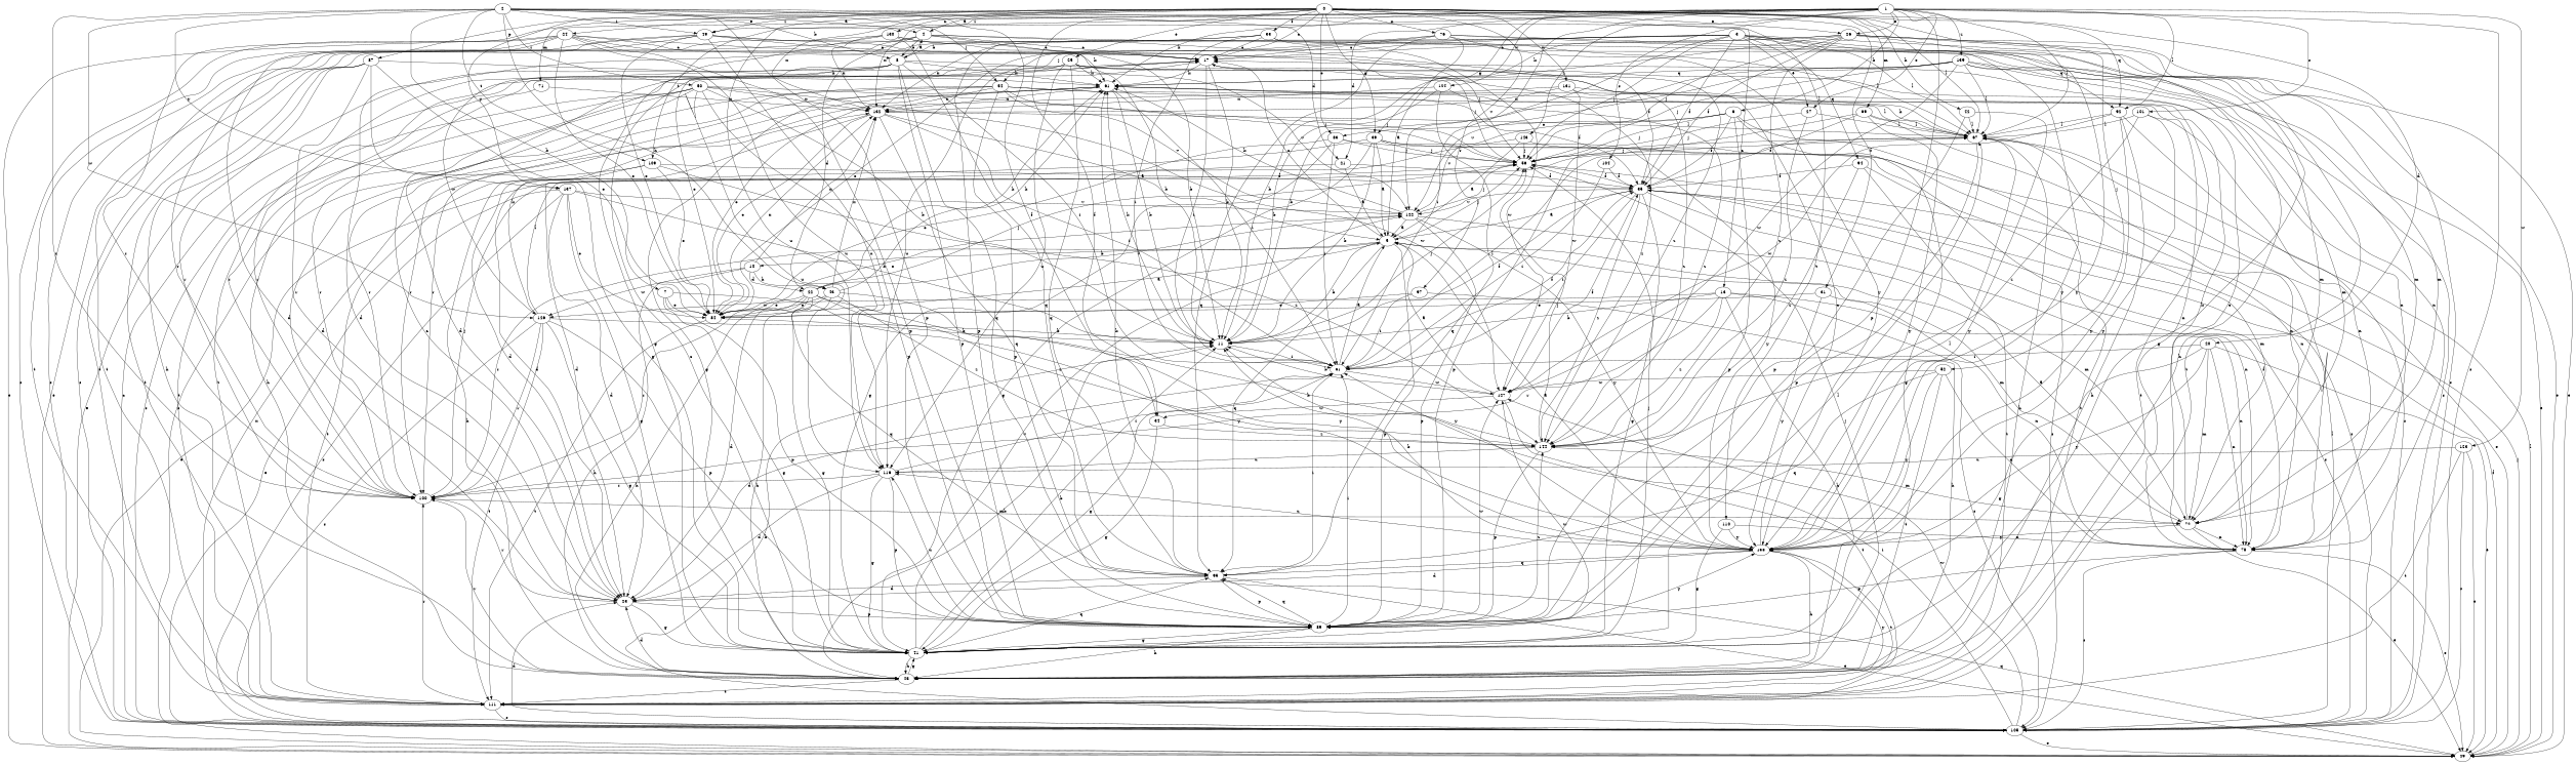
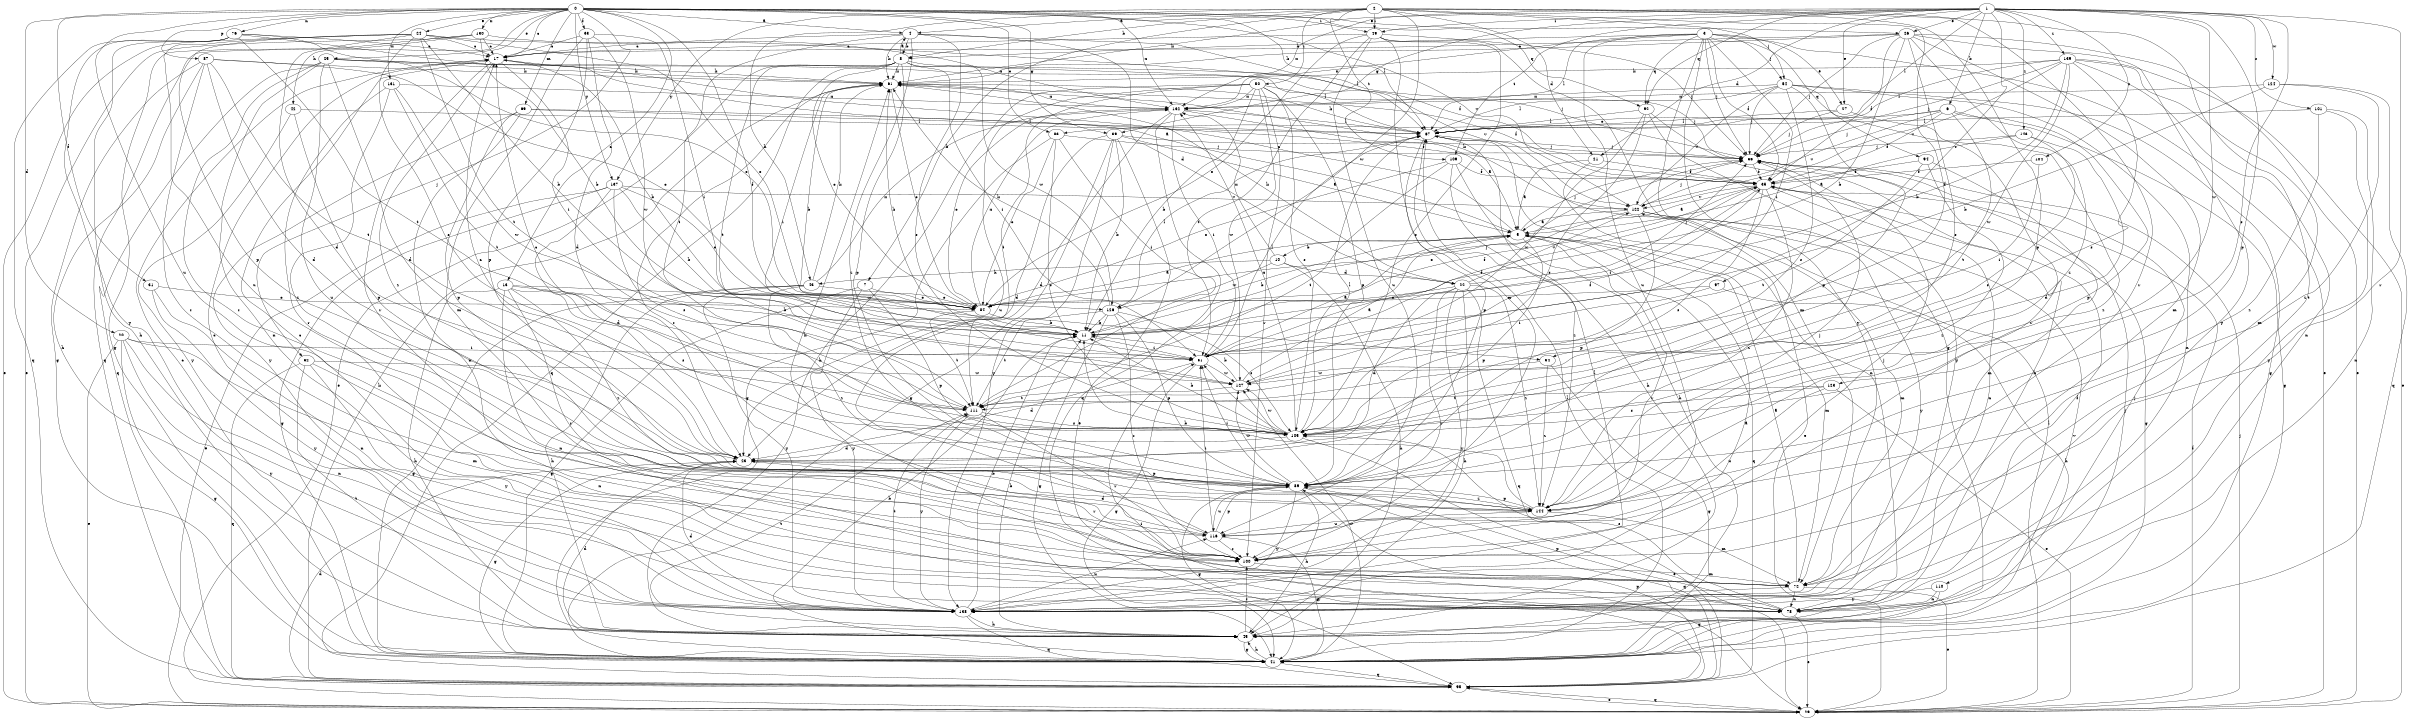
  strict digraph {
    fontname="DejaVu Serif"
    node [fontname="DejaVu Serif"]
    edge [fontname="DejaVu Serif"]
    0
    4
    13
    17
    20
    24
    25
    26
    31
    33
    34
    39
    42
    49
    52
    67
    69
    76
    83
    87
    92
    116
    122
    130
    131
    132
    137
    61
    105
    8
    22
    111
    144
    100
    126
    11
    45
    78
    51
    29
    41
    138
    72
    89
    35
    84
    23
    56
    95
    127
    5
    1
    6
    21
    27
-   71
    97
    101
    104
    109
    123
    124
    139
    143
    2
    7
    43
    50
    54
    110
    3
    94
    10
    0 -> 4 [label=a]
    0 -> 13 [label=c]
    0 -> 17 [label=c]
    0 -> 20 [label=d]
    0 -> 24 [label=e]
    0 -> 25 [label=e]
    0 -> 26 [label=e]
    0 -> 31 [label=f]
    0 -> 33 [label=f]
    0 -> 34 [label=f]
    0 -> 39 [label=g]
    0 -> 42 [label=h]
    0 -> 49 [label=i]
    0 -> 52 [label=j]
    0 -> 67 [label=l]
    0 -> 69 [label=m]
    0 -> 76 [label=n]
    0 -> 83 [label=o]
    0 -> 87 [label=p]
    0 -> 92 [label=q]
    0 -> 116 [label=u]
    0 -> 122 [label=v]
    0 -> 130 [label=x]
    0 -> 131 [label=x]
    0 -> 132 [label=x]
    0 -> 137 [label=y]
    4 -> 17 [label=c]
    4 -> 67 [label=l]
    4 -> 61 [label=k]
    4 -> 105 [label=s]
    4 -> 8 [label=b]
    4 -> 22 [label=d]
    4 -> 111 [label=t]
    4 -> 144 [label=z]
    13 -> 105 [label=s]
    13 -> 144 [label=z]
    13 -> 100 [label=r]
    13 -> 126 [label=w]
    13 -> 11 [label=b]
    13 -> 45 [label=h]
    13 -> 78 [label=n]
    17 -> 61 [label=k]
    17 -> 144 [label=z]
    17 -> 100 [label=r]
    17 -> 11 [label=b]
    17 -> 51 [label=i]
    20 -> 78 [label=n]
    20 -> 51 [label=i]
    20 -> 29 [label=e]
    20 -> 41 [label=g]
    20 -> 138 [label=y]
    20 -> 72 [label=m]
    24 -> 17 [label=c]
    24 -> 116 [label=u]
    24 -> 105 [label=s]
    24 -> 111 [label=t]
    24 -> 11 [label=b]
    24 -> 29 [label=e]
    24 -> 89 [label=p]
    24 -> 35 [label=f]
    24 -> 84 [label=o]
    24 -> 23 [label=d]
    25 -> 67 [label=l]
    25 -> 116 [label=u]
    25 -> 61 [label=k]
    25 -> 100 [label=r]
    25 -> 78 [label=n]
    25 -> 23 [label=d]
    25 -> 56 [label=j]
    25 -> 95 [label=q]
    26 -> 17 [label=c]
    26 -> 61 [label=k]
    26 -> 105 [label=s]
    26 -> 144 [label=z]
    26 -> 11 [label=b]
    26 -> 29 [label=e]
    26 -> 138 [label=y]
    26 -> 72 [label=m]
    26 -> 35 [label=f]
    26 -> 56 [label=j]
    31 -> 78 [label=n]
    31 -> 138 [label=y]
    31 -> 84 [label=o]
    33 -> 17 [label=c]
    33 -> 51 [label=i]
    33 -> 72 [label=m]
    33 -> 89 [label=p]
    33 -> 23 [label=d]
    33 -> 127 [label=w]
    34 -> 144 [label=z]
    34 -> 41 [label=g]
-   127 -> 34 [label=w]
+   34 -> 127 [label=w]
    39 -> 11 [label=b]
    39 -> 29 [label=e]
    39 -> 41 [label=g]
    39 -> 138 [label=y]
    39 -> 23 [label=d]
    39 -> 56 [label=j]
    39 -> 5 [label=a]
    42 -> 67 [label=l]
    42 -> 138 [label=y]
    42 -> 89 [label=p]
    49 -> 17 [label=c]
    49 -> 116 [label=u]
    49 -> 105 [label=s]
    49 -> 111 [label=t]
    49 -> 100 [label=r]
    49 -> 72 [label=m]
    49 -> 84 [label=o]
    49 -> 56 [label=j]
    52 -> 45 [label=t]
    52 -> 78 [label=n]
    52 -> 138 [label=y]
    52 -> 95 [label=q]
    52 -> 127 [label=w]
    67 -> 61 [label=k]
    67 -> 45 [label=h]
    67 -> 78 [label=n]
    67 -> 89 [label=p]
    67 -> 56 [label=j]
    69 -> 67 [label=l]
    69 -> 78 [label=n]
    69 -> 138 [label=y]
    69 -> 89 [label=p]
    69 -> 35 [label=f]
    76 -> 17 [label=c]
    76 -> 111 [label=t]
    76 -> 45 [label=h]
    76 -> 138 [label=y]
    76 -> 84 [label=o]
    76 -> 95 [label=q]
    76 -> 5 [label=a]
    83 -> 105 [label=s]
    83 -> 51 [label=i]
    83 -> 41 [label=g]
    83 -> 84 [label=o]
    83 -> 56 [label=j]
    87 -> 61 [label=k]
    87 -> 111 [label=t]
    87 -> 100 [label=r]
    87 -> 45 [label=h]
    87 -> 41 [label=g]
    87 -> 84 [label=o]
    87 -> 23 [label=d]
    92 -> 67 [label=l]
    92 -> 105 [label=s]
    92 -> 45 [label=h]
    92 -> 138 [label=y]
    92 -> 127 [label=w]
    116 -> 100 [label=r]
    116 -> 51 [label=i]
    116 -> 41 [label=g]
    116 -> 89 [label=p]
    116 -> 23 [label=d]
    122 -> 61 [label=k]
    122 -> 138 [label=y]
    122 -> 72 [label=m]
    122 -> 89 [label=p]
    122 -> 84 [label=o]
    122 -> 56 [label=j]
    122 -> 5 [label=a]
    130 -> 17 [label=c]
    130 -> 132 [label=x]
    130 -> 11 [label=b]
    130 -> 29 [label=e]
    130 -> 41 [label=g]
    130 -> 95 [label=q]
    131 -> 132 [label=x]
    131 -> 111 [label=t]
    131 -> 144 [label=z]
    131 -> 100 [label=r]
    131 -> 127 [label=w]
    132 -> 67 [label=l]
    132 -> 51 [label=i]
    132 -> 84 [label=o]
    132 -> 23 [label=d]
    132 -> 95 [label=q]
    132 -> 5 [label=a]
    137 -> 122 [label=v]
    137 -> 105 [label=s]
    137 -> 11 [label=b]
    137 -> 29 [label=e]
    137 -> 41 [label=g]
    137 -> 84 [label=o]
    137 -> 23 [label=d]
    61 -> 132 [label=x]
    61 -> 100 [label=r]
    61 -> 11 [label=b]
    61 -> 51 [label=i]
    61 -> 35 [label=f]
    61 -> 84 [label=o]
    105 -> 17 [label=c]
    105 -> 67 [label=l]
    105 -> 132 [label=x]
    105 -> 11 [label=b]
    105 -> 51 [label=i]
    105 -> 29 [label=e]
    105 -> 23 [label=d]
    105 -> 127 [label=w]
    8 -> 4 [label=a]
    8 -> 122 [label=v]
    8 -> 61 [label=k]
    8 -> 111 [label=t]
    8 -> 126 [label=w]
    8 -> 51 [label=i]
    8 -> 29 [label=e]
    8 -> 89 [label=p]
    8 -> 84 [label=o]
    8 -> 95 [label=q]
    22 -> 122 [label=v]
    22 -> 61 [label=k]
    22 -> 144 [label=z]
    22 -> 100 [label=r]
    22 -> 45 [label=h]
    22 -> 138 [label=y]
    22 -> 84 [label=o]
    22 -> 23 [label=d]
    22 -> 56 [label=j]
    22 -> 95 [label=q]
    111 -> 105 [label=s]
    111 -> 100 [label=r]
    111 -> 138 [label=y]
    144 -> 116 [label=u]
    144 -> 11 [label=b]
    144 -> 72 [label=m]
    144 -> 89 [label=p]
    144 -> 56 [label=j]
    100 -> 72 [label=m]
    100 -> 56 [label=j]
    126 -> 67 [label=l]
    126 -> 61 [label=k]
    126 -> 105 [label=s]
    126 -> 111 [label=t]
    126 -> 100 [label=r]
    126 -> 11 [label=b]
    126 -> 41 [label=g]
    126 -> 89 [label=p]
    11 -> 61 [label=k]
    11 -> 51 [label=i]
    11 -> 35 [label=f]
    11 -> 56 [label=j]
    45 -> 111 [label=t]
    45 -> 100 [label=r]
    45 -> 11 [label=b]
    45 -> 41 [label=g]
    45 -> 23 [label=d]
    45 -> 56 [label=j]
    78 -> 17 [label=c]
    78 -> 105 [label=s]
    78 -> 29 [label=e]
    78 -> 89 [label=p]
    78 -> 35 [label=f]
    51 -> 67 [label=l]
    51 -> 41 [label=g]
    51 -> 35 [label=f]
    51 -> 23 [label=d]
    51 -> 127 [label=w]
    51 -> 5 [label=a]
    29 -> 67 [label=l]
    29 -> 35 [label=f]
    29 -> 56 [label=j]
    29 -> 95 [label=q]
    41 -> 17 [label=c]
    41 -> 67 [label=l]
    41 -> 122 [label=v]
    41 -> 11 [label=b]
    41 -> 45 [label=h]
    41 -> 56 [label=j]
    41 -> 95 [label=q]
    41 -> 127 [label=w]
    138 -> 17 [label=c]
    138 -> 67 [label=l]
    138 -> 116 [label=u]
    138 -> 111 [label=t]
    138 -> 11 [label=b]
    138 -> 45 [label=h]
    138 -> 23 [label=d]
    138 -> 95 [label=q]
    138 -> 5 [label=a]
    72 -> 61 [label=k]
    72 -> 78 [label=n]
    72 -> 29 [label=e]
    72 -> 138 [label=y]
    72 -> 5 [label=a]
    89 -> 116 [label=u]
    89 -> 144 [label=z]
    89 -> 45 [label=h]
    89 -> 51 [label=i]
    89 -> 41 [label=g]
    89 -> 138 [label=y]
    89 -> 95 [label=q]
    89 -> 127 [label=w]
    35 -> 122 [label=v]
    35 -> 105 [label=s]
    35 -> 144 [label=z]
    35 -> 78 [label=n]
    35 -> 51 [label=i]
    35 -> 41 [label=g]
    35 -> 5 [label=a]
    84 -> 132 [label=x]
    84 -> 111 [label=t]
    84 -> 11 [label=b]
    84 -> 5 [label=a]
    23 -> 17 [label=c]
    23 -> 100 [label=r]
    23 -> 41 [label=g]
    23 -> 89 [label=p]
    56 -> 35 [label=f]
    95 -> 61 [label=k]
    95 -> 51 [label=i]
    95 -> 29 [label=e]
    95 -> 89 [label=p]
    95 -> 23 [label=d]
    127 -> 111 [label=t]
    127 -> 11 [label=b]
    127 -> 35 [label=f]
    127 -> 5 [label=a]
    5 -> 17 [label=c]
    5 -> 100 [label=r]
    5 -> 11 [label=b]
    5 -> 72 [label=m]
    5 -> 89 [label=p]
    5 -> 56 [label=j]
    5 -> 95 [label=q]
    5 -> 10 [label=b]
    1 -> 26 [label=e]
    1 -> 39 [label=g]
    1 -> 49 [label=i]
    1 -> 67 [label=l]
-   1 -> 92 [label=l]
+   1 -> 92 [label=q]
    1 -> 132 [label=x]
    1 -> 61 [label=k]
    1 -> 105 [label=s]
    1 -> 100 [label=r]
    1 -> 89 [label=p]
    1 -> 6 [label=b]
    1 -> 21 [label=d]
    1 -> 27 [label=e]
-   1 -> 71 [label=m]
    1 -> 97 [label=r]
    1 -> 101 [label=s]
    1 -> 104 [label=s]
    1 -> 109 [label=t]
    1 -> 123 [label=w]
    1 -> 124 [label=w]
    1 -> 139 [label=z]
    1 -> 143 [label=z]
    6 -> 83 [label=o]
    6 -> 122 [label=v]
    6 -> 111 [label=t]
    6 -> 41 [label=g]
    6 -> 89 [label=p]
    6 -> 35 [label=f]
    6 -> 56 [label=j]
    21 -> 29 [label=e]
    21 -> 35 [label=f]
    21 -> 5 [label=a]
    27 -> 67 [label=l]
    27 -> 144 [label=z]
    27 -> 56 [label=j]
-   71 -> 132 [label=x]
-   71 -> 100 [label=r]
    97 -> 45 [label=h]
    97 -> 51 [label=i]
    97 -> 84 [label=o]
    101 -> 67 [label=l]
    101 -> 144 [label=z]
    101 -> 78 [label=n]
    101 -> 138 [label=y]
    104 -> 51 [label=i]
    104 -> 35 [label=f]
    109 -> 111 [label=t]
    109 -> 144 [label=z]
    109 -> 45 [label=h]
    109 -> 35 [label=f]
    109 -> 84 [label=o]
    123 -> 116 [label=u]
    123 -> 105 [label=s]
    123 -> 111 [label=t]
    123 -> 29 [label=e]
    124 -> 132 [label=x]
    124 -> 144 [label=z]
    124 -> 11 [label=b]
    124 -> 95 [label=q]
    139 -> 67 [label=l]
    139 -> 122 [label=v]
-   139 -> 61 [label=q]
+   139 -> 61 [label=k]
    139 -> 105 [label=s]
    139 -> 11 [label=b]
    139 -> 78 [label=n]
    139 -> 29 [label=e]
    139 -> 72 [label=m]
    139 -> 56 [label=j]
    139 -> 127 [label=w]
    143 -> 105 [label=s]
    143 -> 23 [label=d]
    143 -> 56 [label=j]
    143 -> 5 [label=a]
    2 -> 4 [label=a]
    2 -> 34 [label=f]
    2 -> 49 [label=i]
    2 -> 137 [label=y]
    2 -> 8 [label=b]
    2 -> 100 [label=r]
    2 -> 126 [label=w]
    2 -> 89 [label=p]
    2 -> 21 [label=d]
    2 -> 109 [label=t]
    2 -> 7 [label=b]
    2 -> 43 [label=h]
    2 -> 50 [label=i]
    2 -> 54 [label=j]
    2 -> 110 [label=t]
    7 -> 41 [label=g]
    7 -> 138 [label=y]
    7 -> 89 [label=p]
    7 -> 84 [label=o]
    43 -> 132 [label=x]
    43 -> 61 [label=k]
    43 -> 144 [label=z]
    43 -> 45 [label=h]
    43 -> 41 [label=g]
    43 -> 138 [label=y]
    43 -> 84 [label=o]
    50 -> 116 [label=u]
    50 -> 132 [label=x]
    50 -> 105 [label=s]
    50 -> 111 [label=t]
    50 -> 100 [label=r]
    50 -> 11 [label=b]
    50 -> 45 [label=h]
    50 -> 89 [label=p]
    50 -> 56 [label=j]
    50 -> 127 [label=w]
    54 -> 67 [label=l]
    54 -> 122 [label=v]
    54 -> 132 [label=x]
    54 -> 105 [label=s]
    54 -> 100 [label=r]
    54 -> 78 [label=n]
    54 -> 41 [label=g]
    54 -> 89 [label=p]
    54 -> 56 [label=j]
    110 -> 78 [label=n]
    110 -> 41 [label=g]
    110 -> 138 [label=y]
    3 -> 67 [label=l]
    3 -> 92 [label=q]
    3 -> 116 [label=u]
    3 -> 132 [label=x]
    3 -> 8 [label=b]
    3 -> 51 [label=i]
    3 -> 29 [label=e]
    3 -> 41 [label=g]
    3 -> 138 [label=y]
    3 -> 35 [label=f]
    3 -> 56 [label=j]
    3 -> 27 [label=e]
    3 -> 54 [label=j]
    3 -> 94 [label=q]
    94 -> 111 [label=t]
    94 -> 144 [label=z]
    94 -> 72 [label=m]
    94 -> 35 [label=f]
    10 -> 132 [label=x]
    10 -> 22 [label=d]
    10 -> 126 [label=w]
    10 -> 45 [label=h]
    10 -> 43 [label=h]
  }
